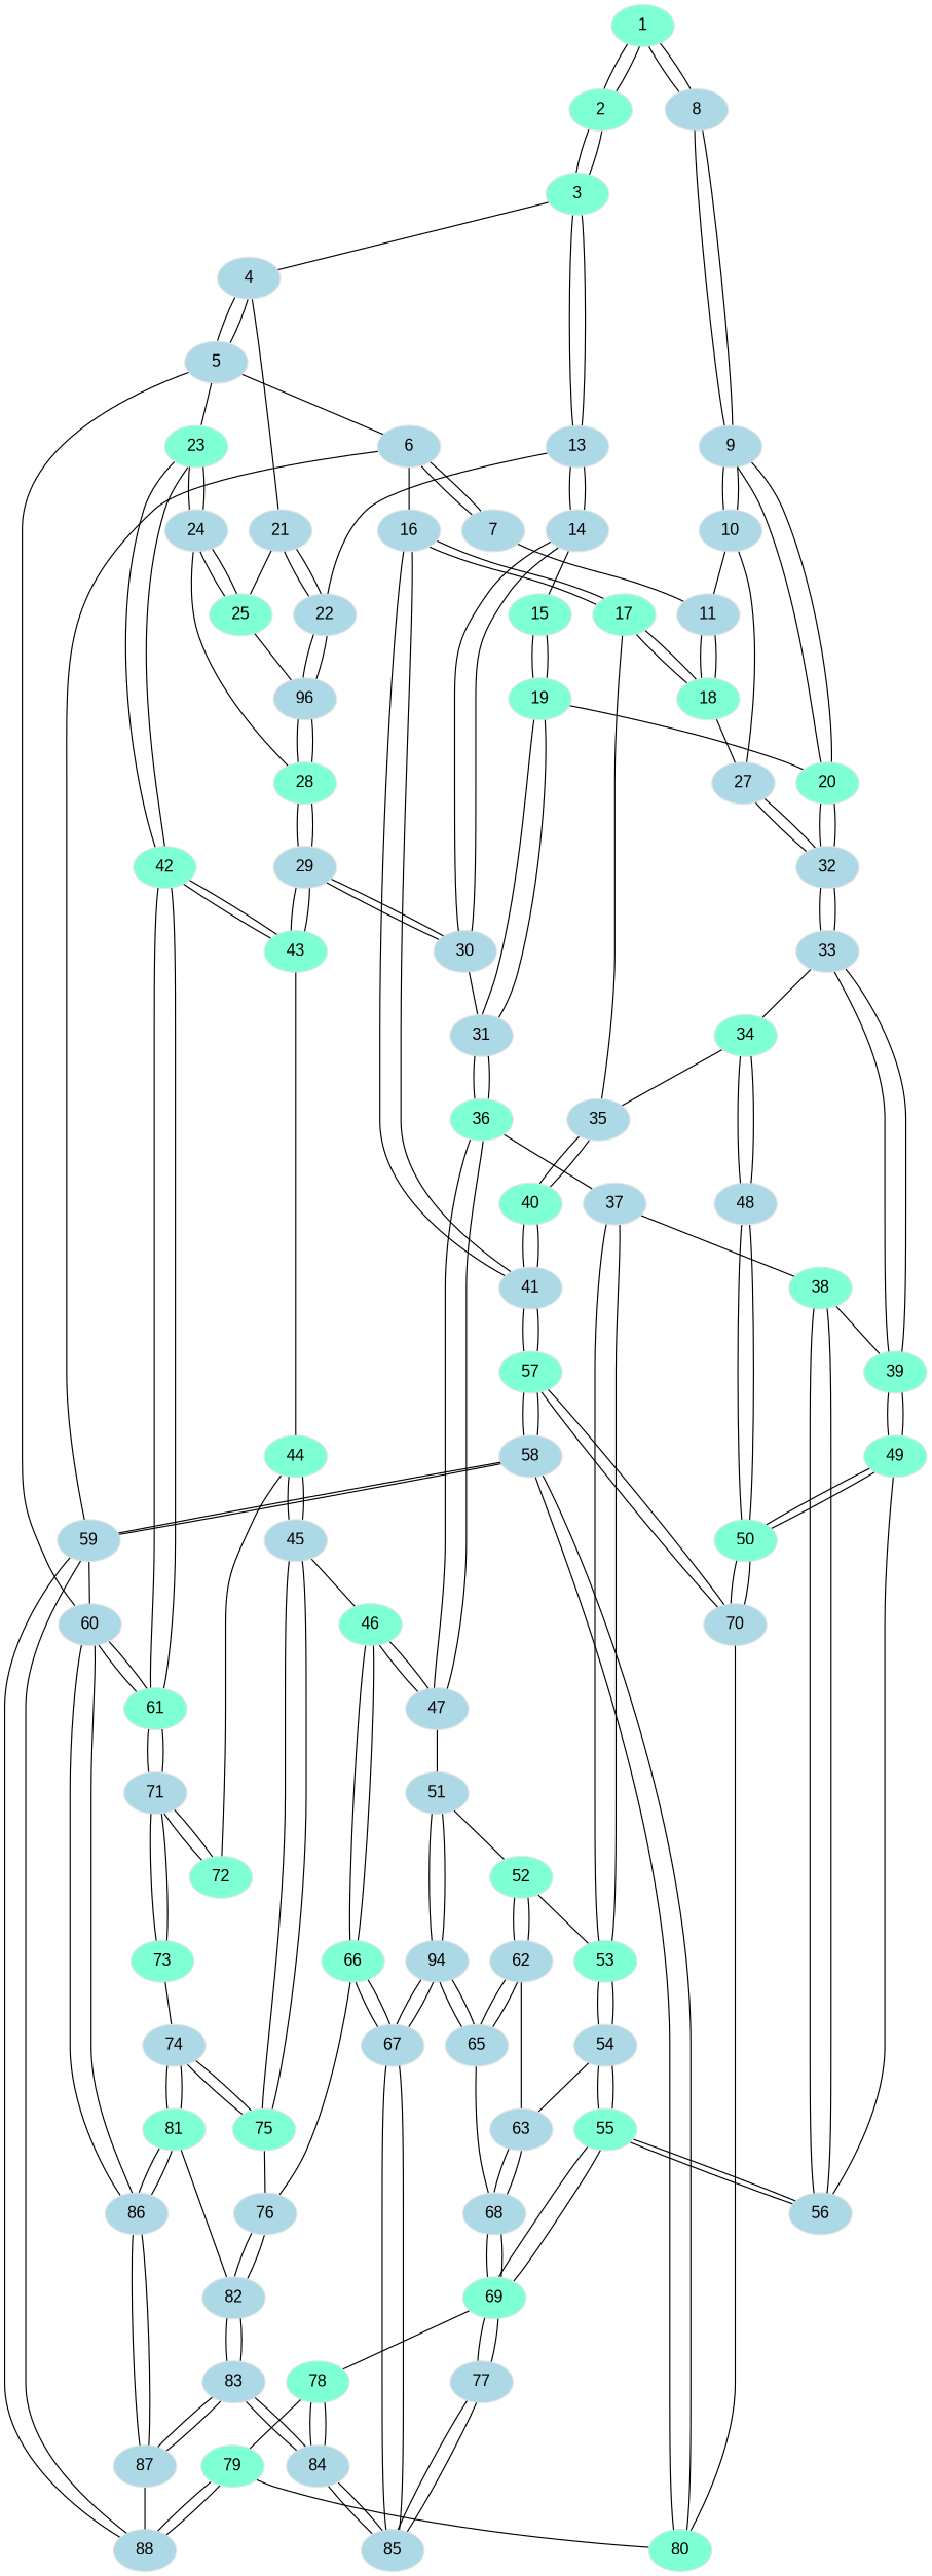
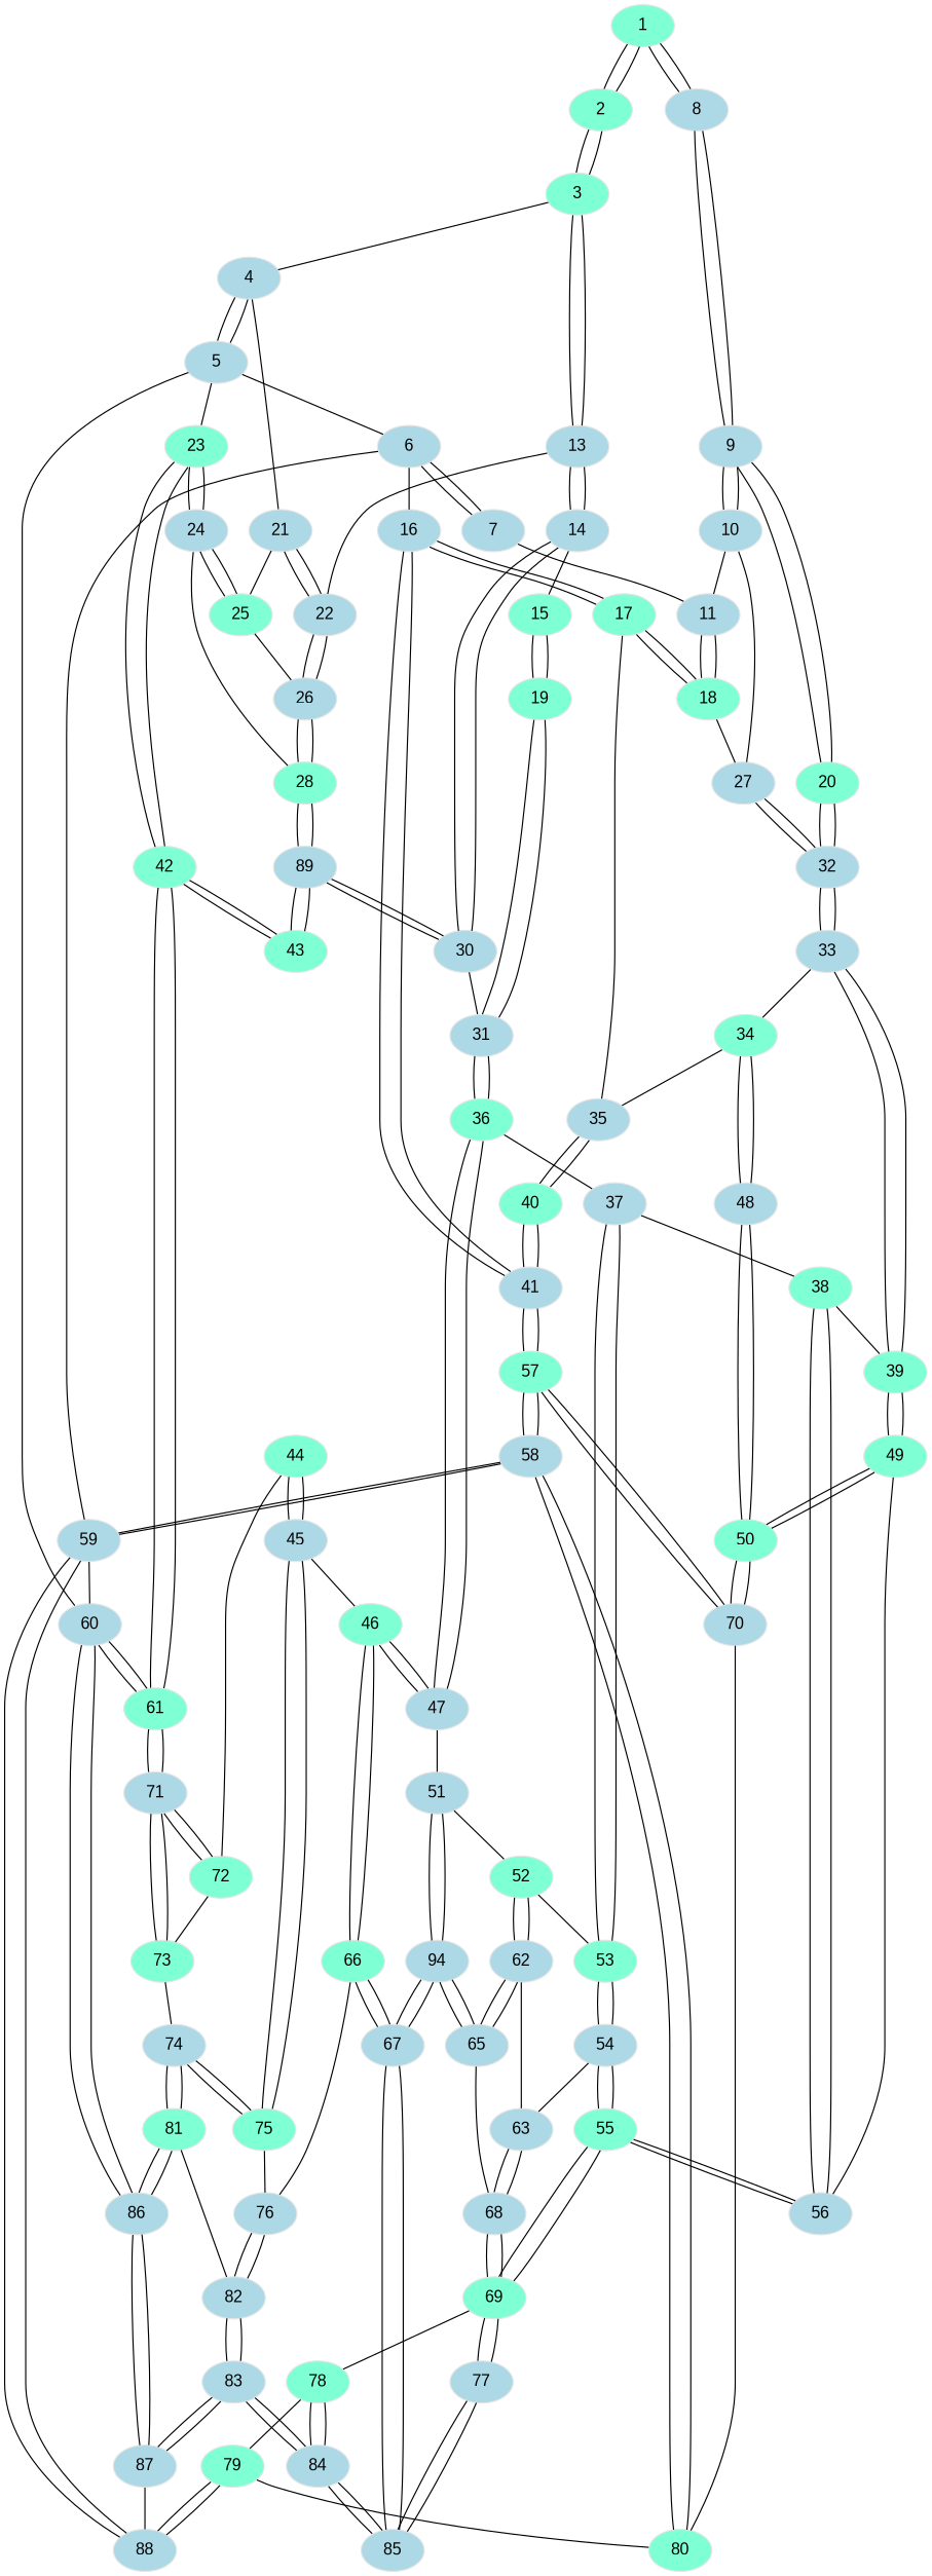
  graph {
    fontname="Liberation Sans"
    node [color=gray90 fillcolor=lightblue fontname="Liberation Sans" style=filled]
    edge [fontname="Liberation Sans"]
    1 [fillcolor=aquamarine]
    2 [fillcolor=aquamarine]
    8
    3 [fillcolor=aquamarine]
    9
    4
    13
    5
    21
    14
    22
    6
    23 [fillcolor=aquamarine]
    60
    25 [fillcolor=aquamarine]
    7
    16
    59
    24
    42 [fillcolor=aquamarine]
    61 [fillcolor=aquamarine]
    86
    11
    17 [fillcolor=aquamarine]
    41
    88
    18 [fillcolor=aquamarine]
    10
    20 [fillcolor=aquamarine]
    27
    32
    15 [fillcolor=aquamarine]
    19 [fillcolor=aquamarine]
    30
-   26 [label=96]
+   26
    31
    35
    57 [fillcolor=aquamarine]
    40 [fillcolor=aquamarine]
    36 [fillcolor=aquamarine]
    33
    28 [fillcolor=aquamarine]
    43 [fillcolor=aquamarine]
-   29
+   29 [label=89]
    44 [fillcolor=aquamarine]
    37
    47
    34 [fillcolor=aquamarine]
    39 [fillcolor=aquamarine]
    48
    49 [fillcolor=aquamarine]
    50 [fillcolor=aquamarine]
    38 [fillcolor=aquamarine]
    53 [fillcolor=aquamarine]
    51
    56
    54
    70
    58
    71
    45
    72 [fillcolor=aquamarine]
    46 [fillcolor=aquamarine]
    75 [fillcolor=aquamarine]
    73 [fillcolor=aquamarine]
    66 [fillcolor=aquamarine]
    76
    67
    52 [fillcolor=aquamarine]
    n70 [label=94]
    80 [fillcolor=aquamarine]
    62
    65
    63
    55 [fillcolor=aquamarine]
    69 [fillcolor=aquamarine]
    68
    77
    78 [fillcolor=aquamarine]
    87
    85
    82
    74
    81 [fillcolor=aquamarine]
    83
    79 [fillcolor=aquamarine]
    84
    1 -- 2
    1 -- 2
    1 -- 8
    1 -- 8
    2 -- 3
    2 -- 3
    8 -- 9
    8 -- 9
    3 -- 4
    3 -- 13
    3 -- 13
    9 -- 10
    9 -- 10
    9 -- 20
    9 -- 20
    4 -- 5
    4 -- 5
    4 -- 21
    13 -- 14
    13 -- 14
    13 -- 22
    5 -- 6
    5 -- 23
    5 -- 60
    21 -- 22
    21 -- 22
    21 -- 25
    14 -- 15
    14 -- 30
    14 -- 30
    22 -- 26
    22 -- 26
    6 -- 7
    6 -- 7
    6 -- 16
    6 -- 59
    23 -- 24
    23 -- 24
    23 -- 42
    23 -- 42
    60 -- 61
    60 -- 61
    60 -- 86
    60 -- 86
    25 -- 26
    7 -- 11
    16 -- 17
    16 -- 17
    16 -- 41
    16 -- 41
    59 -- 60
    59 -- 88
    59 -- 88
    24 -- 25
    24 -- 25
    24 -- 28
    42 -- 61
    42 -- 61
    42 -- 43
    42 -- 43
    61 -- 71
    61 -- 71
    86 -- 87
    86 -- 87
    11 -- 18
    11 -- 18
    17 -- 18
    17 -- 18
    17 -- 35
    41 -- 57
    41 -- 57
    18 -- 27
    10 -- 11
    10 -- 27
    20 -- 32
    20 -- 32
    27 -- 32
    27 -- 32
    32 -- 33
    32 -- 33
    15 -- 19
    15 -- 19
-   19 -- 20
    19 -- 31
    19 -- 31
    30 -- 31
    26 -- 28
    26 -- 28
    31 -- 36
    31 -- 36
    35 -- 40
    35 -- 40
    57 -- 70
    57 -- 70
    57 -- 58
    57 -- 58
    40 -- 41
    40 -- 41
    36 -- 37
    36 -- 47
    36 -- 47
    33 -- 34
    33 -- 39
    33 -- 39
    28 -- 29
    28 -- 29
-   43 -- 44
    29 -- 30
    29 -- 30
    29 -- 43
    29 -- 43
    44 -- 45
    44 -- 45
    44 -- 72
    37 -- 38
    37 -- 53
    37 -- 53
    47 -- 51
    34 -- 35
    34 -- 48
    34 -- 48
    39 -- 49
    39 -- 49
    48 -- 50
    48 -- 50
    49 -- 50
    49 -- 50
    49 -- 56
    50 -- 70
    50 -- 70
    38 -- 39
    38 -- 56
    38 -- 56
    53 -- 54
    53 -- 54
    51 -- 52
    51 -- n70
    51 -- n70
    54 -- 63
    54 -- 55
    54 -- 55
    70 -- 80
    58 -- 59
    58 -- 59
    58 -- 80
    58 -- 80
    71 -- 72
    71 -- 72
    71 -- 73
    71 -- 73
    45 -- 46
    45 -- 75
    45 -- 75
+   72 -- 73
    46 -- 47
    46 -- 47
    46 -- 66
    46 -- 66
    75 -- 76
    73 -- 74
    66 -- 76
    66 -- 67
    66 -- 67
    76 -- 82
    76 -- 82
    67 -- 85
    67 -- 85
    52 -- 53
    52 -- 62
    52 -- 62
    n70 -- 67
    n70 -- 67
    n70 -- 65
    n70 -- 65
    62 -- 65
    62 -- 65
    62 -- 63
    65 -- 68
    63 -- 68
    63 -- 68
    55 -- 56
    55 -- 56
    55 -- 69
    55 -- 69
    69 -- 77
    69 -- 77
    69 -- 78
    68 -- 69
    68 -- 69
    77 -- 85
    77 -- 85
    78 -- 79
    78 -- 84
    78 -- 84
    87 -- 88
    82 -- 83
    82 -- 83
    74 -- 75
    74 -- 75
    74 -- 81
    74 -- 81
    81 -- 86
    81 -- 86
    81 -- 82
    83 -- 87
    83 -- 87
    83 -- 84
    83 -- 84
    79 -- 88
    79 -- 88
    79 -- 80
    84 -- 85
    84 -- 85
  }
